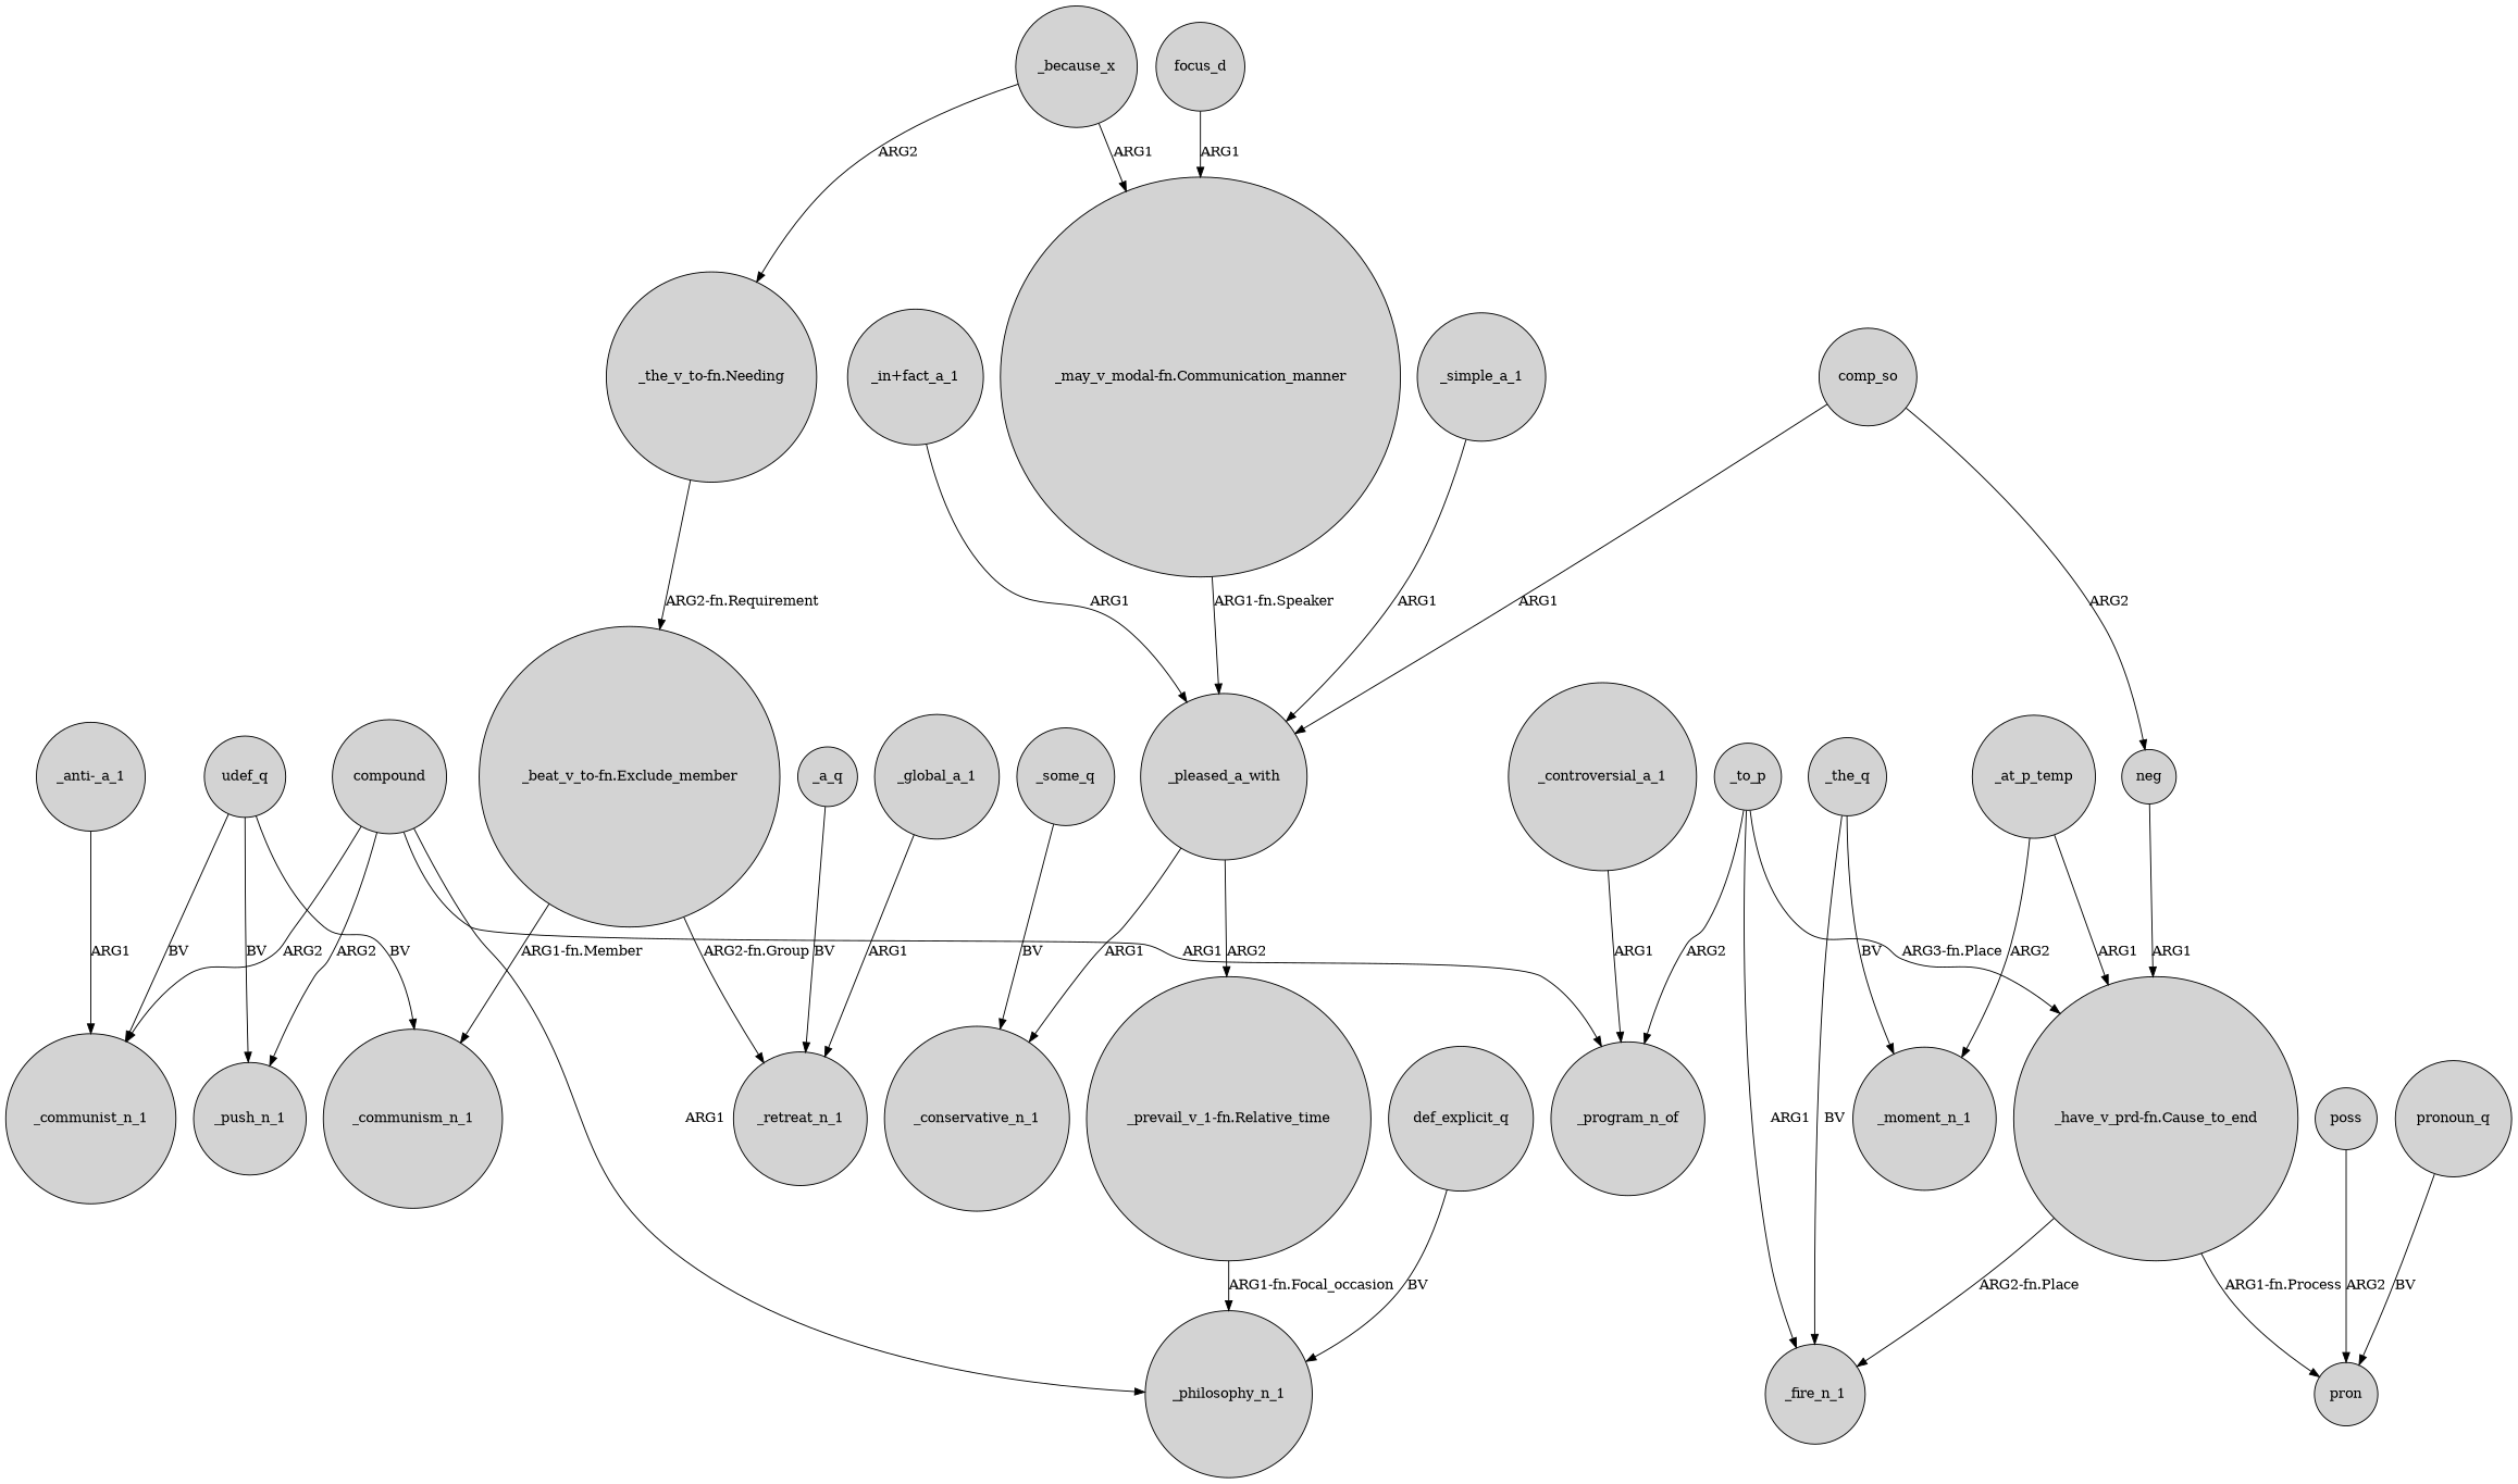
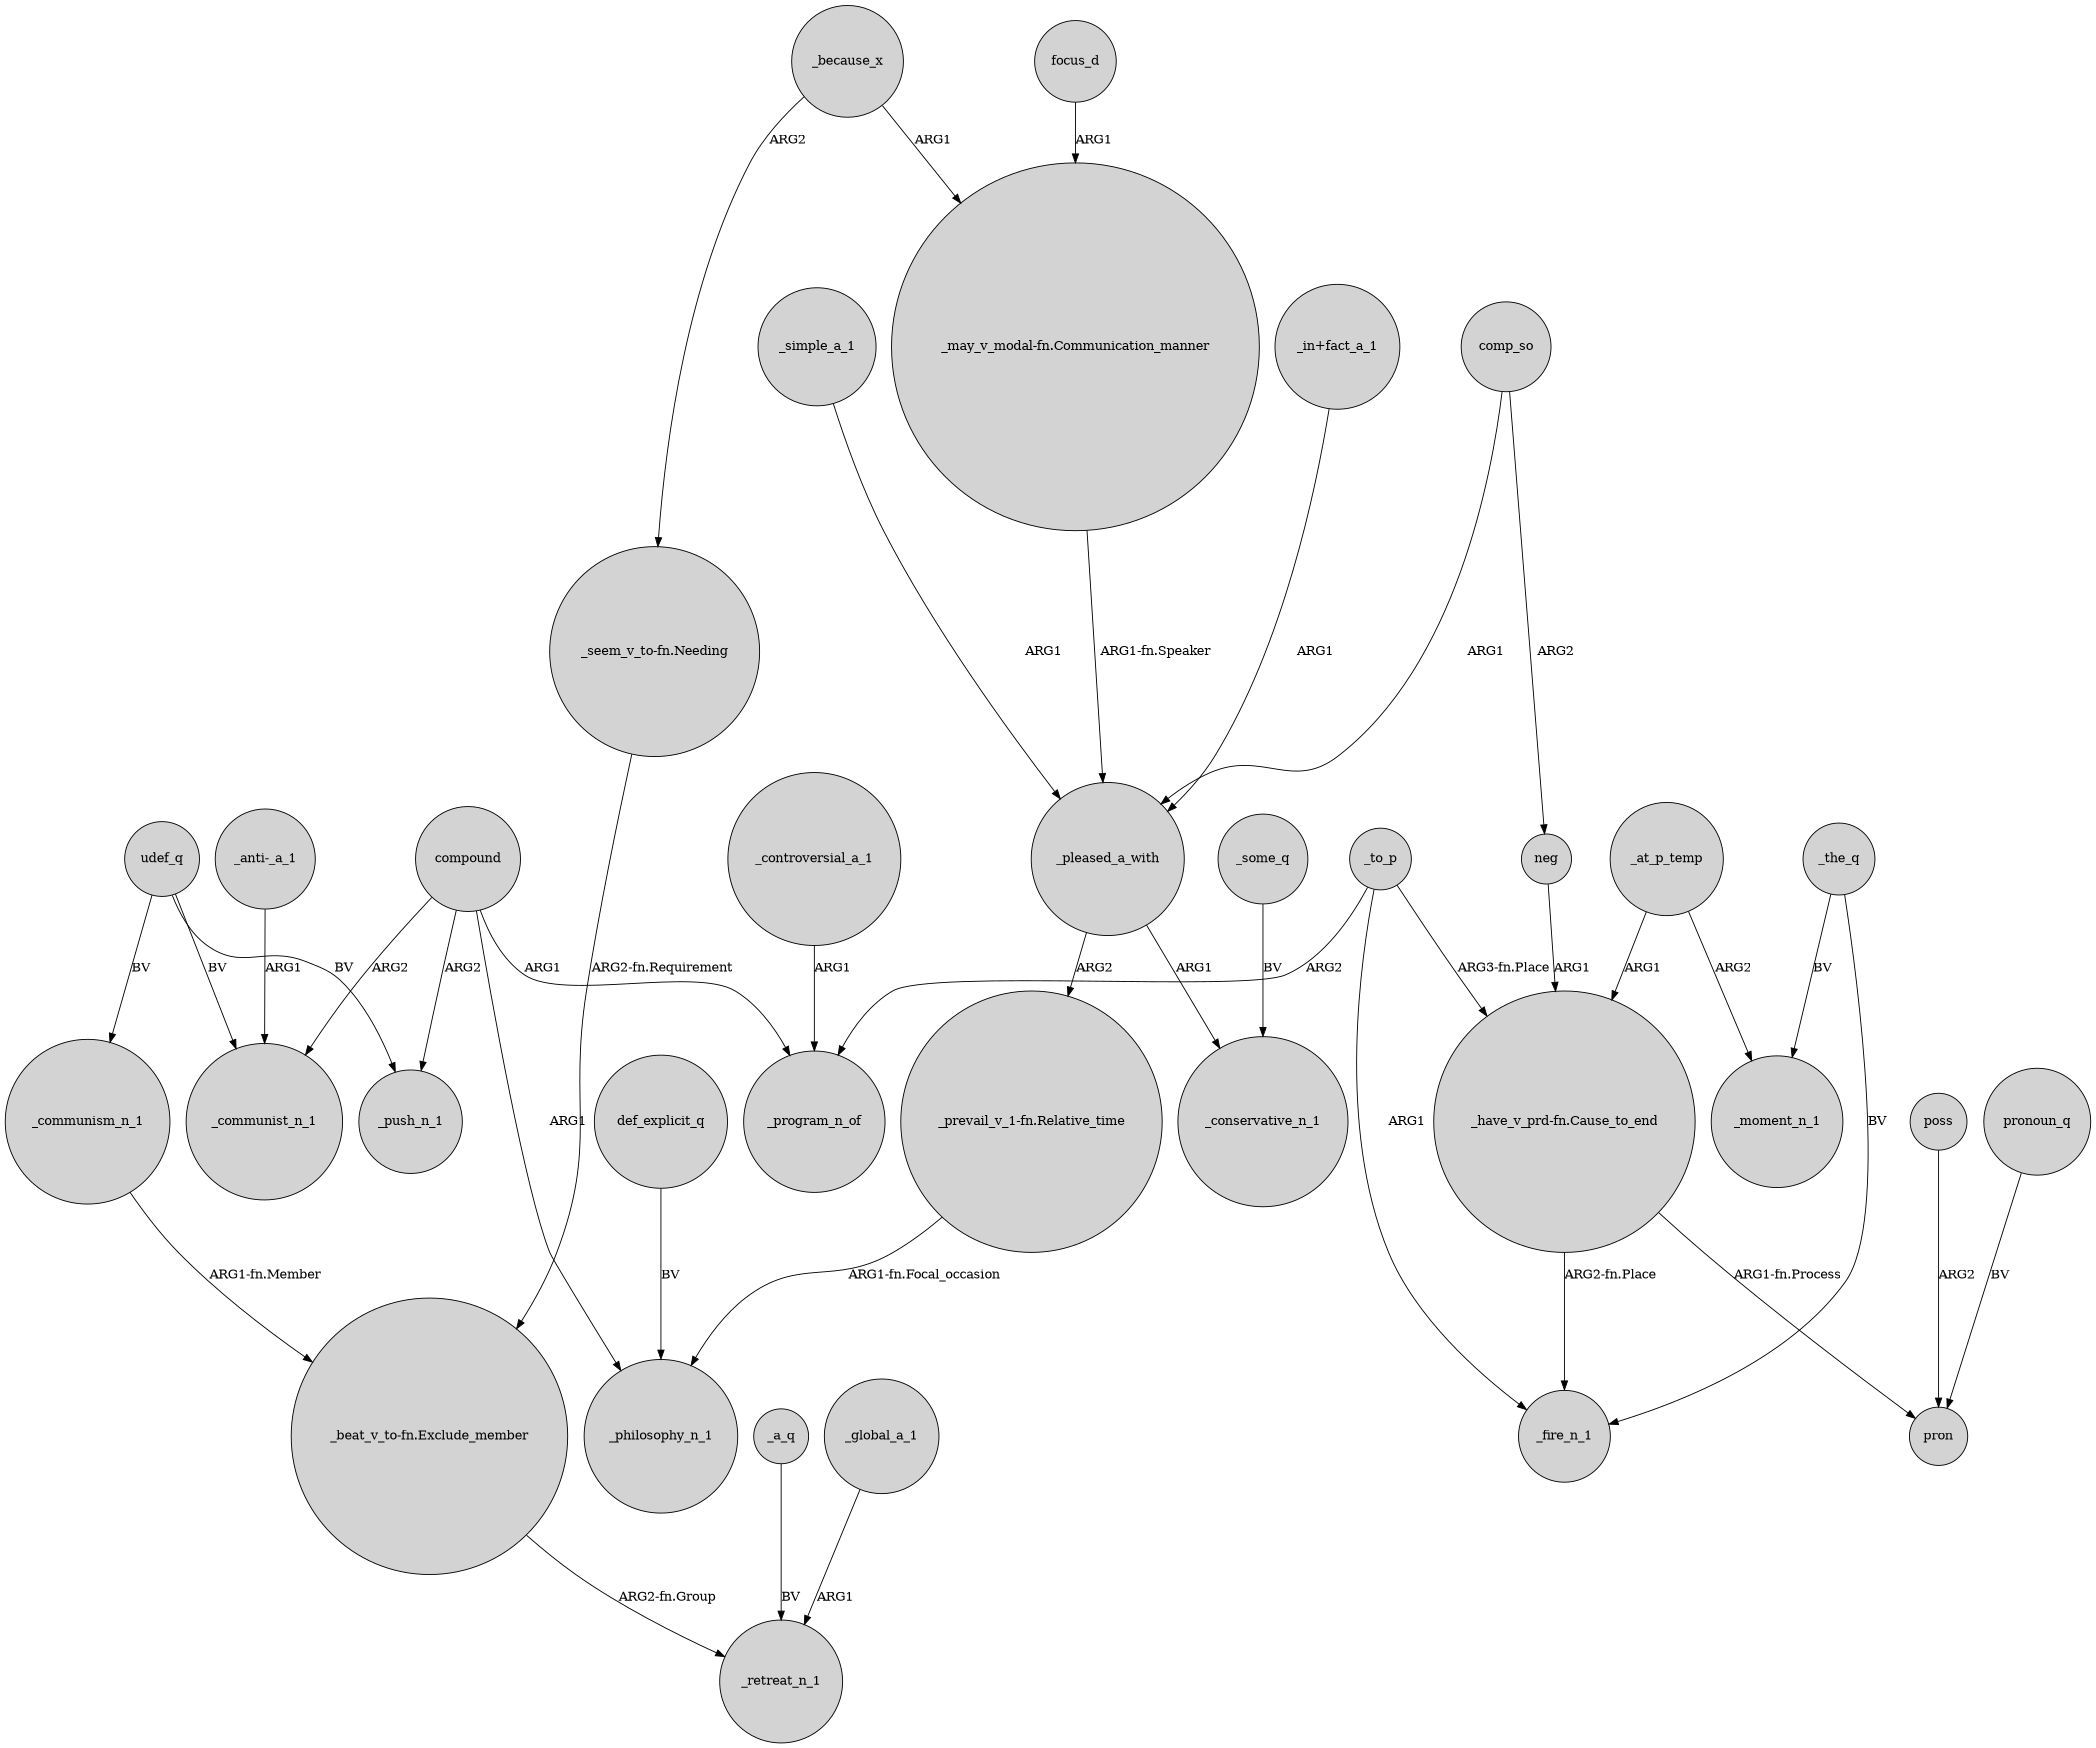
  digraph {
    node [shape=circle style=filled]
    _some_q
    _conservative_n_1
    compound
    _push_n_1
    _communist_n_1
    _philosophy_n_1
    _program_n_of
    comp_so
    neg
    _pleased_a_with
    "_have_v_prd-fn.Cause_to_end"
    "_prevail_v_1-fn.Relative_time"
    _fire_n_1
    pron
    "_beat_v_to-fn.Exclude_member"
    _communism_n_1
    _retreat_n_1
    "_anti-_a_1"
    _to_p
    poss
    "_may_v_modal-fn.Communication_manner"
    udef_q
    pronoun_q
    _the_q
    _moment_n_1
    "_in+fact_a_1"
    _simple_a_1
    _because_x
-   "_seem_v_to-fn.Needing" [label="_the_v_to-fn.Needing"]
+   "_seem_v_to-fn.Needing"
    _a_q
    _at_p_temp
    _controversial_a_1
    _global_a_1
    def_explicit_q
    focus_d
    _some_q -> _conservative_n_1 [label=BV]
    compound -> _push_n_1 [label=ARG2]
    compound -> _communist_n_1 [label=ARG2]
    compound -> _philosophy_n_1 [label=ARG1]
    compound -> _program_n_of [label=ARG1]
    comp_so -> neg [label=ARG2]
    comp_so -> _pleased_a_with [label=ARG1]
    neg -> "_have_v_prd-fn.Cause_to_end" [label=ARG1]
    _pleased_a_with -> _conservative_n_1 [label=ARG1]
    _pleased_a_with -> "_prevail_v_1-fn.Relative_time" [label=ARG2]
    "_have_v_prd-fn.Cause_to_end" -> _fire_n_1 [label="ARG2-fn.Place"]
    "_have_v_prd-fn.Cause_to_end" -> pron [label="ARG1-fn.Process"]
    "_prevail_v_1-fn.Relative_time" -> _philosophy_n_1 [label="ARG1-fn.Focal_occasion"]
-   "_beat_v_to-fn.Exclude_member" -> _communism_n_1 [label="ARG1-fn.Member"]
+   _communism_n_1 -> "_beat_v_to-fn.Exclude_member" [label="ARG1-fn.Member"]
    "_beat_v_to-fn.Exclude_member" -> _retreat_n_1 [label="ARG2-fn.Group"]
    "_anti-_a_1" -> _communist_n_1 [label=ARG1]
    _to_p -> _program_n_of [label=ARG2]
    _to_p -> "_have_v_prd-fn.Cause_to_end" [label="ARG3-fn.Place"]
    _to_p -> _fire_n_1 [label=ARG1]
    poss -> pron [label=ARG2]
    "_may_v_modal-fn.Communication_manner" -> _pleased_a_with [label="ARG1-fn.Speaker"]
    udef_q -> _push_n_1 [label=BV]
    udef_q -> _communist_n_1 [label=BV]
    udef_q -> _communism_n_1 [label=BV]
    pronoun_q -> pron [label=BV]
    _the_q -> _fire_n_1 [label=BV]
    _the_q -> _moment_n_1 [label=BV]
    "_in+fact_a_1" -> _pleased_a_with [label=ARG1]
    _simple_a_1 -> _pleased_a_with [label=ARG1]
    _because_x -> "_may_v_modal-fn.Communication_manner" [label=ARG1]
    _because_x -> "_seem_v_to-fn.Needing" [label=ARG2]
    "_seem_v_to-fn.Needing" -> "_beat_v_to-fn.Exclude_member" [label="ARG2-fn.Requirement"]
    _a_q -> _retreat_n_1 [label=BV]
    _at_p_temp -> "_have_v_prd-fn.Cause_to_end" [label=ARG1]
    _at_p_temp -> _moment_n_1 [label=ARG2]
    _controversial_a_1 -> _program_n_of [label=ARG1]
    _global_a_1 -> _retreat_n_1 [label=ARG1]
    def_explicit_q -> _philosophy_n_1 [label=BV]
    focus_d -> "_may_v_modal-fn.Communication_manner" [label=ARG1]
  }
